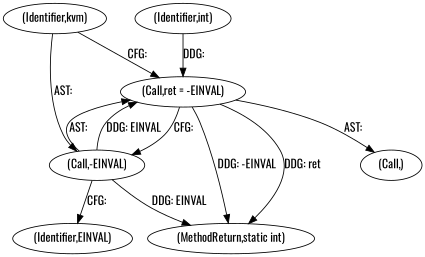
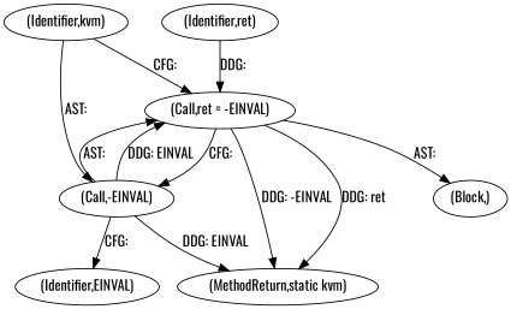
  digraph {
    fontname=Oswald
    node [fontname=Oswald]
    edge [fontname=Oswald]
    n1 [label="(Call,ret = -EINVAL)"]
    n2 [label="(Call,-EINVAL)"]
-   n3 [label="(MethodReturn,static int)"]
-   n4 [label="(Call,)"]
+   n3 [label="(MethodReturn,static kvm)"]
+   n4 [label="(Block,)"]
    n5 [label="(Identifier,EINVAL)"]
    n6 [label="(Identifier,kvm)"]
-   n7 [label="(Identifier,int)"]
+   n7 [label="(Identifier,ret)"]
    n1 -> n2 [label="CFG: "]
    n1 -> n3 [label="DDG: -EINVAL"]
    n1 -> n3 [label="DDG: ret"]
    n1 -> n4 [label="AST: "]
    n2 -> n1 [label="AST: "]
    n2 -> n1 [label="DDG: EINVAL"]
    n2 -> n3 [label="DDG: EINVAL"]
    n2 -> n5 [label="CFG: "]
    n6 -> n1 [label="CFG: "]
    n6 -> n2 [label="AST: "]
    n7 -> n1 [label="DDG: "]
  }
